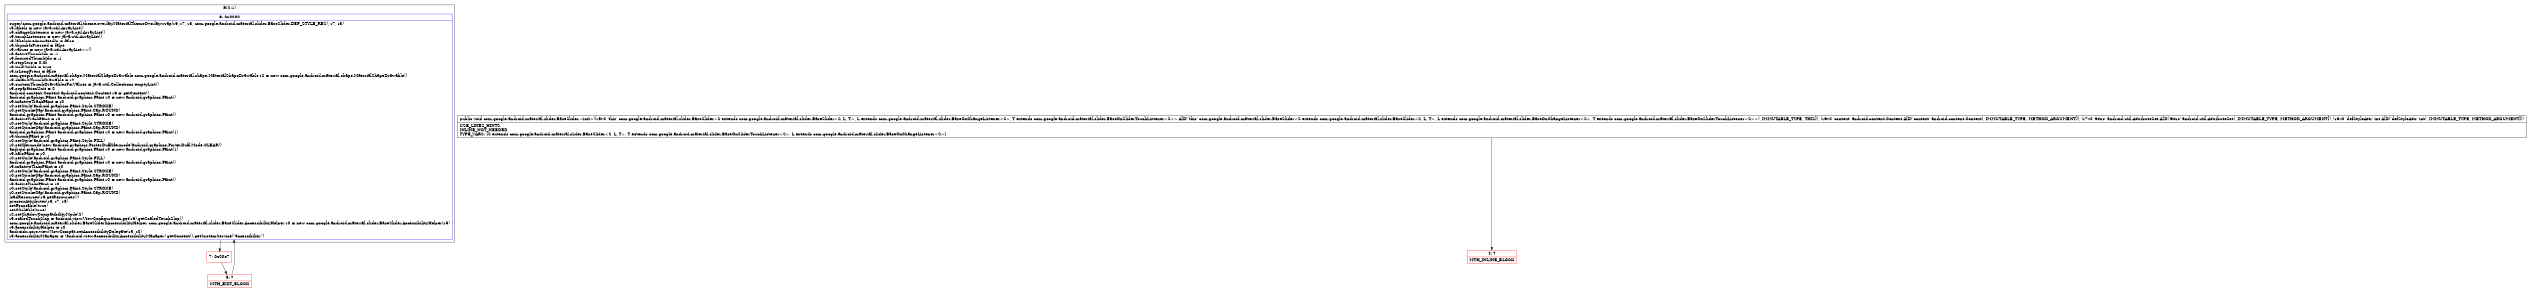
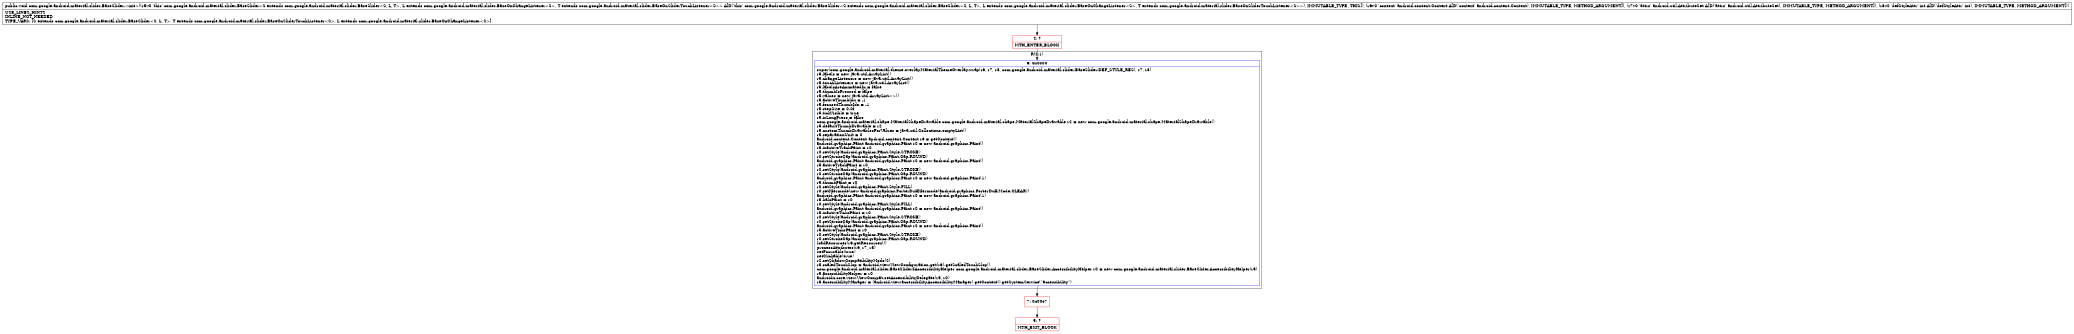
  digraph {
    node [color=red shape=record]
    n1 [color=blue label="{6\:\ 0x0000|super(com.google.android.material.theme.overlay.MaterialThemeOverlay.wrap(r6, r7, r8, com.google.android.material.slider.BaseSlider.DEF_STYLE_RES), r7, r8)\lr5.labels = new java.util.ArrayList()\lr5.changeListeners = new java.util.ArrayList()\lr5.touchListeners = new java.util.ArrayList()\lr5.labelsAreAnimatedIn = false\lr5.thumbIsPressed = false\lr5.values = new java.util.ArrayList\<\>()\lr5.activeThumbIdx = \-1\lr5.focusedThumbIdx = \-1\lr5.stepSize = 0.0f\lr5.tickVisible = true\lr5.isLongPress = false\lcom.google.android.material.shape.MaterialShapeDrawable com.google.android.material.shape.MaterialShapeDrawable r2 = new com.google.android.material.shape.MaterialShapeDrawable()\lr5.defaultThumbDrawable = r2\lr5.customThumbDrawablesForValues = java.util.Collections.emptyList()\lr5.separationUnit = 0\landroid.content.Context android.content.Context r6 = getContext()\landroid.graphics.Paint android.graphics.Paint r0 = new android.graphics.Paint()\lr5.inactiveTrackPaint = r0\lr0.setStyle(android.graphics.Paint.Style.STROKE)\lr0.setStrokeCap(android.graphics.Paint.Cap.ROUND)\landroid.graphics.Paint android.graphics.Paint r0 = new android.graphics.Paint()\lr5.activeTrackPaint = r0\lr0.setStyle(android.graphics.Paint.Style.STROKE)\lr0.setStrokeCap(android.graphics.Paint.Cap.ROUND)\landroid.graphics.Paint android.graphics.Paint r0 = new android.graphics.Paint(1)\lr5.thumbPaint = r0\lr0.setStyle(android.graphics.Paint.Style.FILL)\lr0.setXfermode(new android.graphics.PorterDuffXfermode(android.graphics.PorterDuff.Mode.CLEAR))\landroid.graphics.Paint android.graphics.Paint r0 = new android.graphics.Paint(1)\lr5.haloPaint = r0\lr0.setStyle(android.graphics.Paint.Style.FILL)\landroid.graphics.Paint android.graphics.Paint r0 = new android.graphics.Paint()\lr5.inactiveTicksPaint = r0\lr0.setStyle(android.graphics.Paint.Style.STROKE)\lr0.setStrokeCap(android.graphics.Paint.Cap.ROUND)\landroid.graphics.Paint android.graphics.Paint r0 = new android.graphics.Paint()\lr5.activeTicksPaint = r0\lr0.setStyle(android.graphics.Paint.Style.STROKE)\lr0.setStrokeCap(android.graphics.Paint.Cap.ROUND)\lloadResources(r6.getResources())\lprocessAttributes(r6, r7, r8)\lsetFocusable(true)\lsetClickable(true)\lr2.setShadowCompatibilityMode(2)\lr5.scaledTouchSlop = android.view.ViewConfiguration.get(r6).getScaledTouchSlop()\lcom.google.android.material.slider.BaseSlider$AccessibilityHelper com.google.android.material.slider.BaseSlider.AccessibilityHelper r0 = new com.google.android.material.slider.BaseSlider.AccessibilityHelper(r5)\lr5.accessibilityHelper = r0\landroidx.core.view.ViewCompat.setAccessibilityDelegate(r5, r0)\lr5.accessibilityManager = (android.view.accessibility.AccessibilityManager) getContext().getSystemService(\"accessibility\")\l}"]
    n2 [label="{7\:\ 0x00e7}"]
    n3 [label="{5\:\ ?|MTH_EXIT_BLOCK\l}"]
-   n4 [label="{4\:\ ?|MTH_INLINE_BLOCK\l}"]
+   n4 [label="{4\:\ ?|MTH_ENTER_BLOCK\l}"]
    n5 [label="{public void com.google.android.material.slider.BaseSlider.\<init\>((r5v0 'this' com.google.android.material.slider.BaseSlider\<S extends com.google.android.material.slider.BaseSlider\<S, L, T\>, L extends com.google.android.material.slider.BaseOnChangeListener\<S\>, T extends com.google.android.material.slider.BaseOnSliderTouchListener\<S\>\> A[D('this' com.google.android.material.slider.BaseSlider\<S extends com.google.android.material.slider.BaseSlider\<S, L, T\>, L extends com.google.android.material.slider.BaseOnChangeListener\<S\>, T extends com.google.android.material.slider.BaseOnSliderTouchListener\<S\>\>), IMMUTABLE_TYPE, THIS]), (r6v0 'context' android.content.Context A[D('context' android.content.Context), IMMUTABLE_TYPE, METHOD_ARGUMENT]), (r7v0 'attrs' android.util.AttributeSet A[D('attrs' android.util.AttributeSet), IMMUTABLE_TYPE, METHOD_ARGUMENT]), (r8v0 'defStyleAttr' int A[D('defStyleAttr' int), IMMUTABLE_TYPE, METHOD_ARGUMENT]))  | USE_LINES_HINTS\lINLINE_NOT_NEEDED\lTYPE_VARS: [S extends com.google.android.material.slider.BaseSlider\<S, L, T\>, T extends com.google.android.material.slider.BaseOnSliderTouchListener\<S\>, L extends com.google.android.material.slider.BaseOnChangeListener\<S\>]\l}" color=""]
    subgraph cluster_1 {
      label="R(2:1)"
      n1
    }
    n1 -> n2
    n2 -> n3
-   n3 -> n1
+   n4 -> n1
    n5 -> n4
  }
